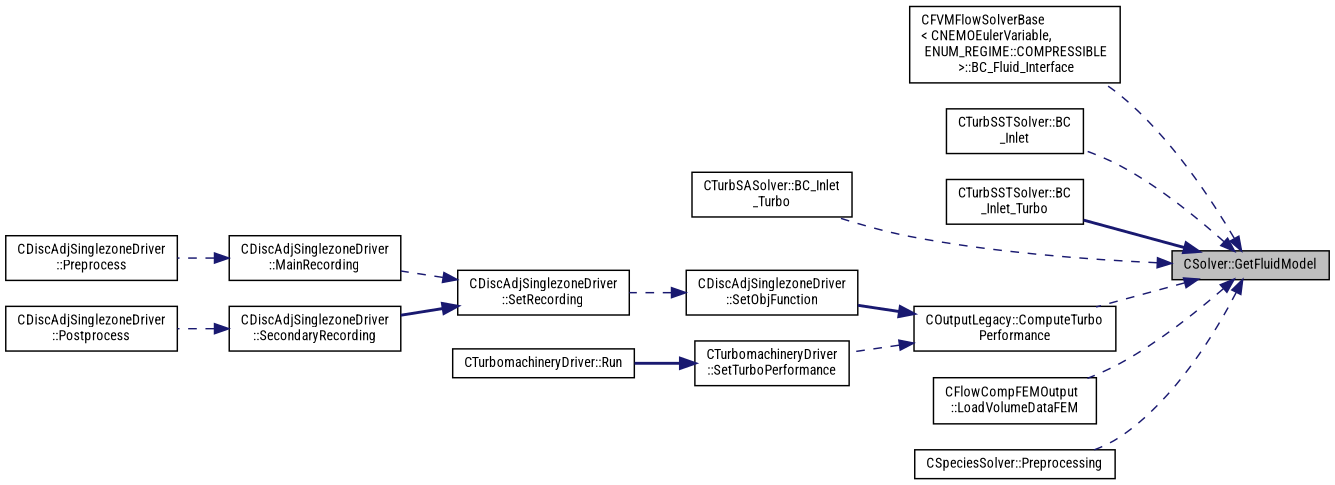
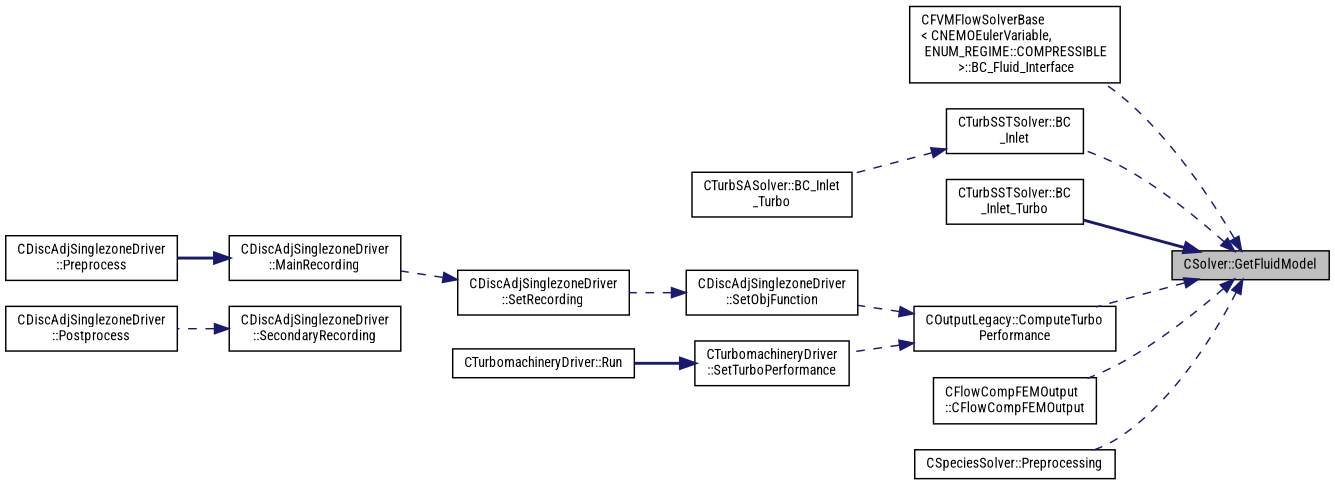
  digraph {
    fontname="Roboto Condensed"
    rankdir=RL
    node [color=black fillcolor=white fontname="Roboto Condensed" fontsize=10 shape=record style=filled]
    edge [color=midnightblue dir=back fontname="Roboto Condensed" fontsize=10 labelfontname=Helvetica labelfontsize=10 style=dashed]
    n1 [fillcolor=grey75 fontcolor=black height=0.2 label="CSolver::GetFluidModel" width=0.4]
    n2 [height=0.2 label="CFVMFlowSolverBase\l\< CNEMOEulerVariable,\l ENUM_REGIME::COMPRESSIBLE\l \>::BC_Fluid_Interface" width=0.4]
    n3 [height=0.2 label="CTurbSSTSolver::BC\l_Inlet" width=0.4]
    n4 [height=0.2 label="CTurbSSTSolver::BC\l_Inlet_Turbo" width=0.4]
    n5 [height=0.2 label="CTurbSASolver::BC_Inlet\l_Turbo" width=0.4]
    n6 [height=0.2 label="COutputLegacy::ComputeTurbo\lPerformance" width=0.4]
-   n7 [height=0.2 label="CFlowCompFEMOutput\l::LoadVolumeDataFEM" width=0.4]
+   n7 [height=0.2 label="CFlowCompFEMOutput\l::CFlowCompFEMOutput" width=0.4]
    n8 [height=0.2 label="CSpeciesSolver::Preprocessing" width=0.4]
    n9 [height=0.2 label="CDiscAdjSinglezoneDriver\l::SetObjFunction" width=0.4]
    n10 [height=0.2 label="CTurbomachineryDriver\l::SetTurboPerformance" width=0.4]
    n11 [height=0.2 label="CDiscAdjSinglezoneDriver\l::SetRecording" width=0.4]
    n12 [height=0.2 label="CTurbomachineryDriver::Run" width=0.4]
    n13 [height=0.2 label="CDiscAdjSinglezoneDriver\l::MainRecording" width=0.4]
    n14 [height=0.2 label="CDiscAdjSinglezoneDriver\l::SecondaryRecording" width=0.4]
    n15 [height=0.2 label="CDiscAdjSinglezoneDriver\l::Preprocess" width=0.4]
    n16 [height=0.2 label="CDiscAdjSinglezoneDriver\l::Postprocess" width=0.4]
    n1 -> n2
    n1 -> n3
    n1 -> n4 [style=bold]
-   n1 -> n5
+   n3 -> n5
    n1 -> n6
    n1 -> n7
    n1 -> n8
-   n6 -> n9 [style=bold]
+   n6 -> n9
    n6 -> n10
    n9 -> n11
    n10 -> n12 [style=bold]
    n11 -> n13
-   n11 -> n14 [style=bold]
-   n13 -> n15
+   n13 -> n15 [style=bold]
    n14 -> n16
  }
